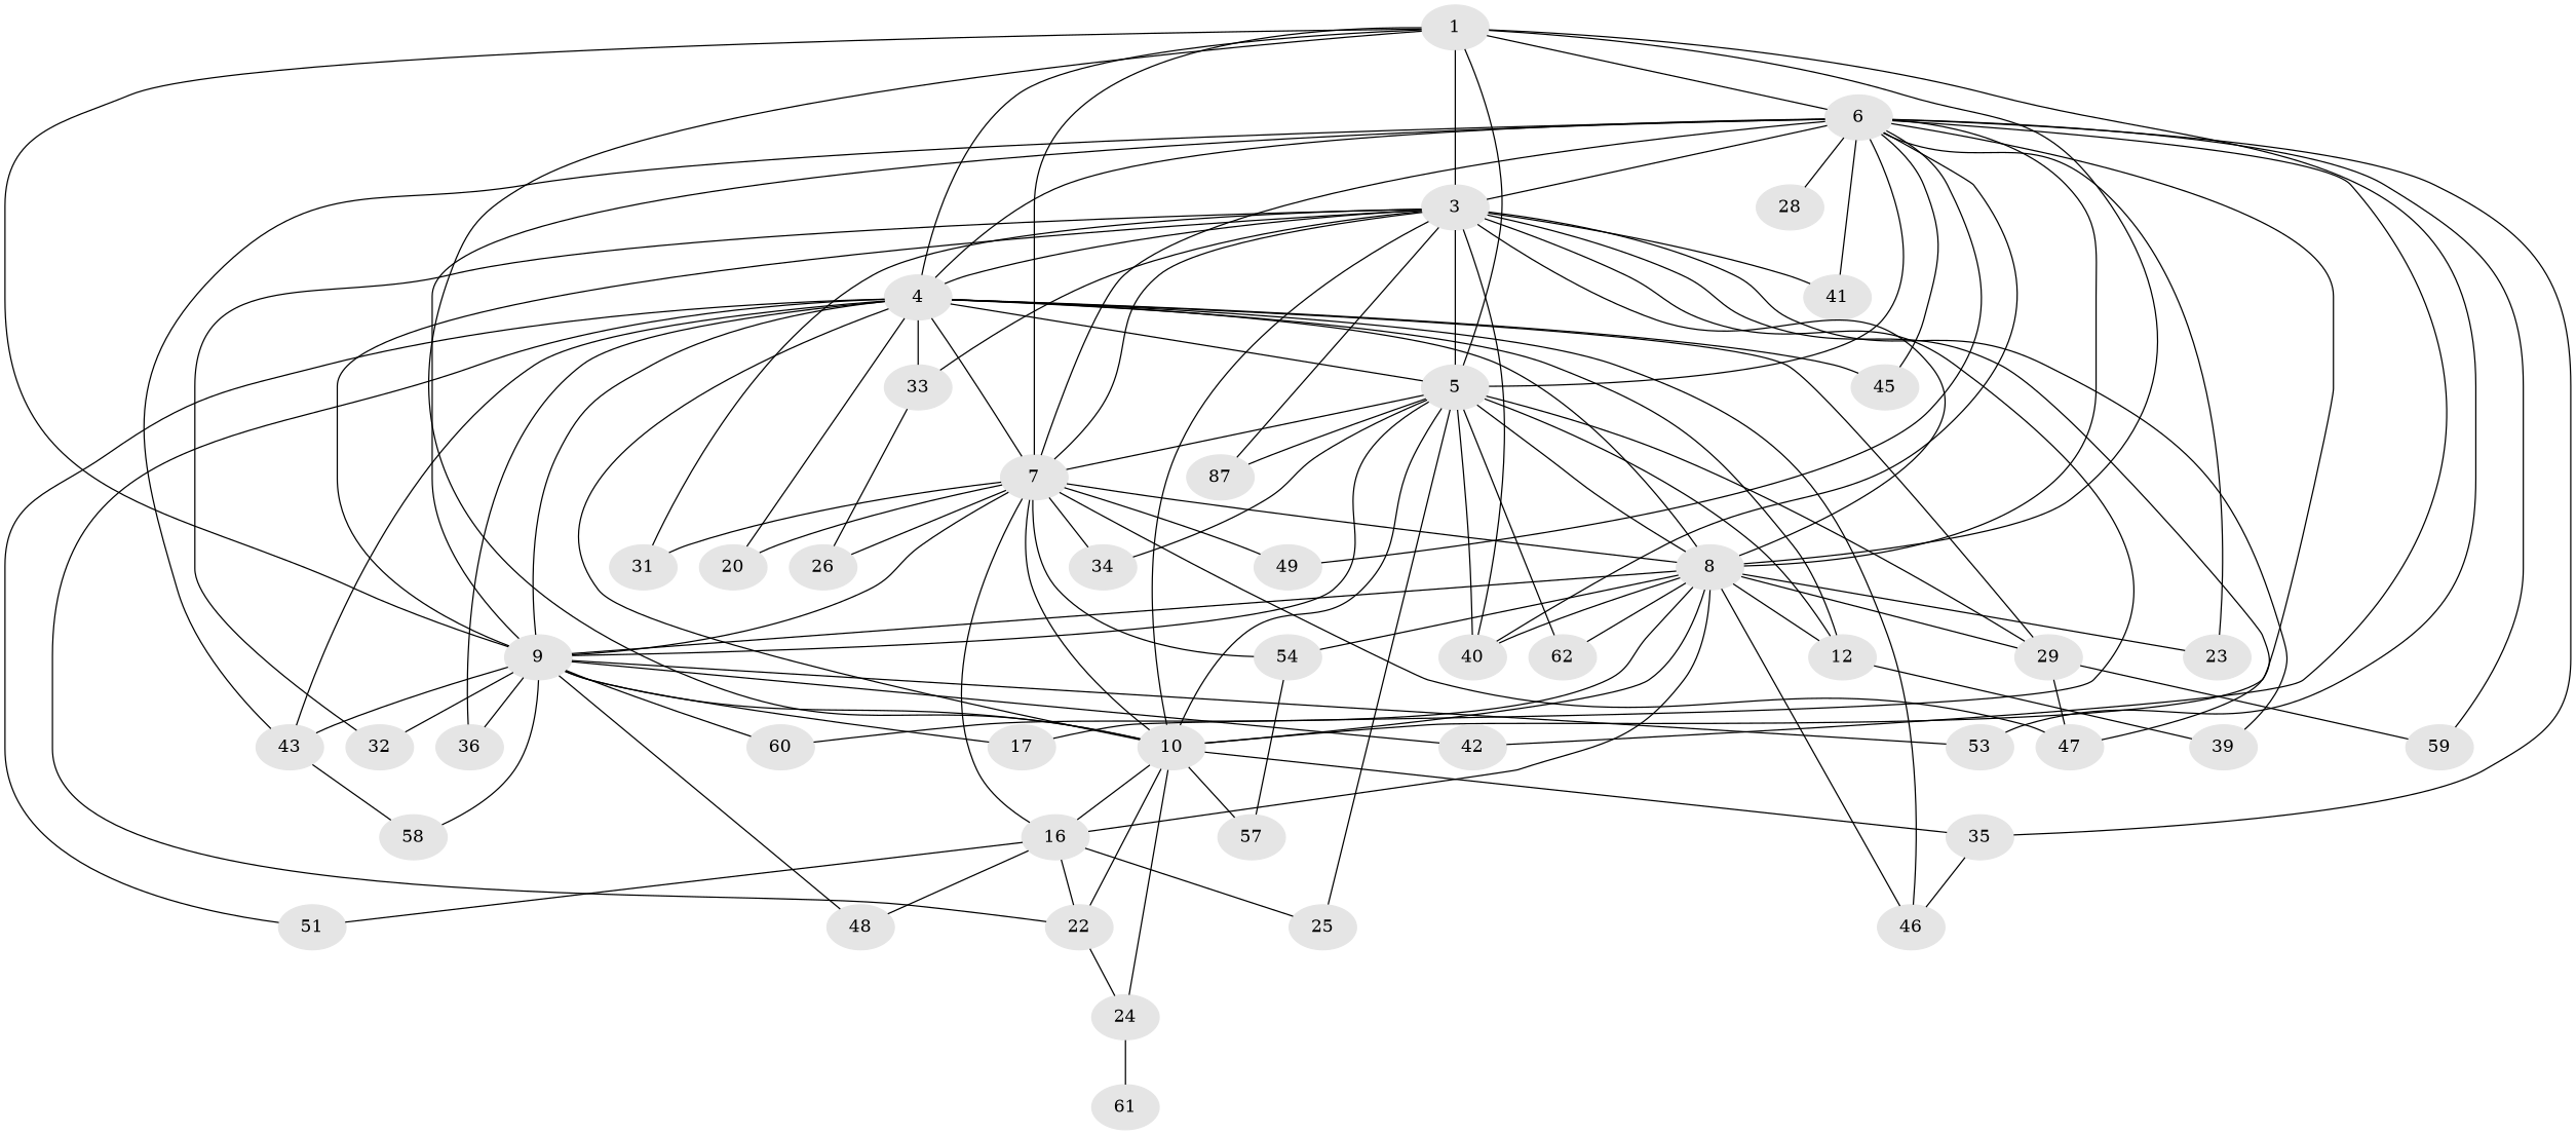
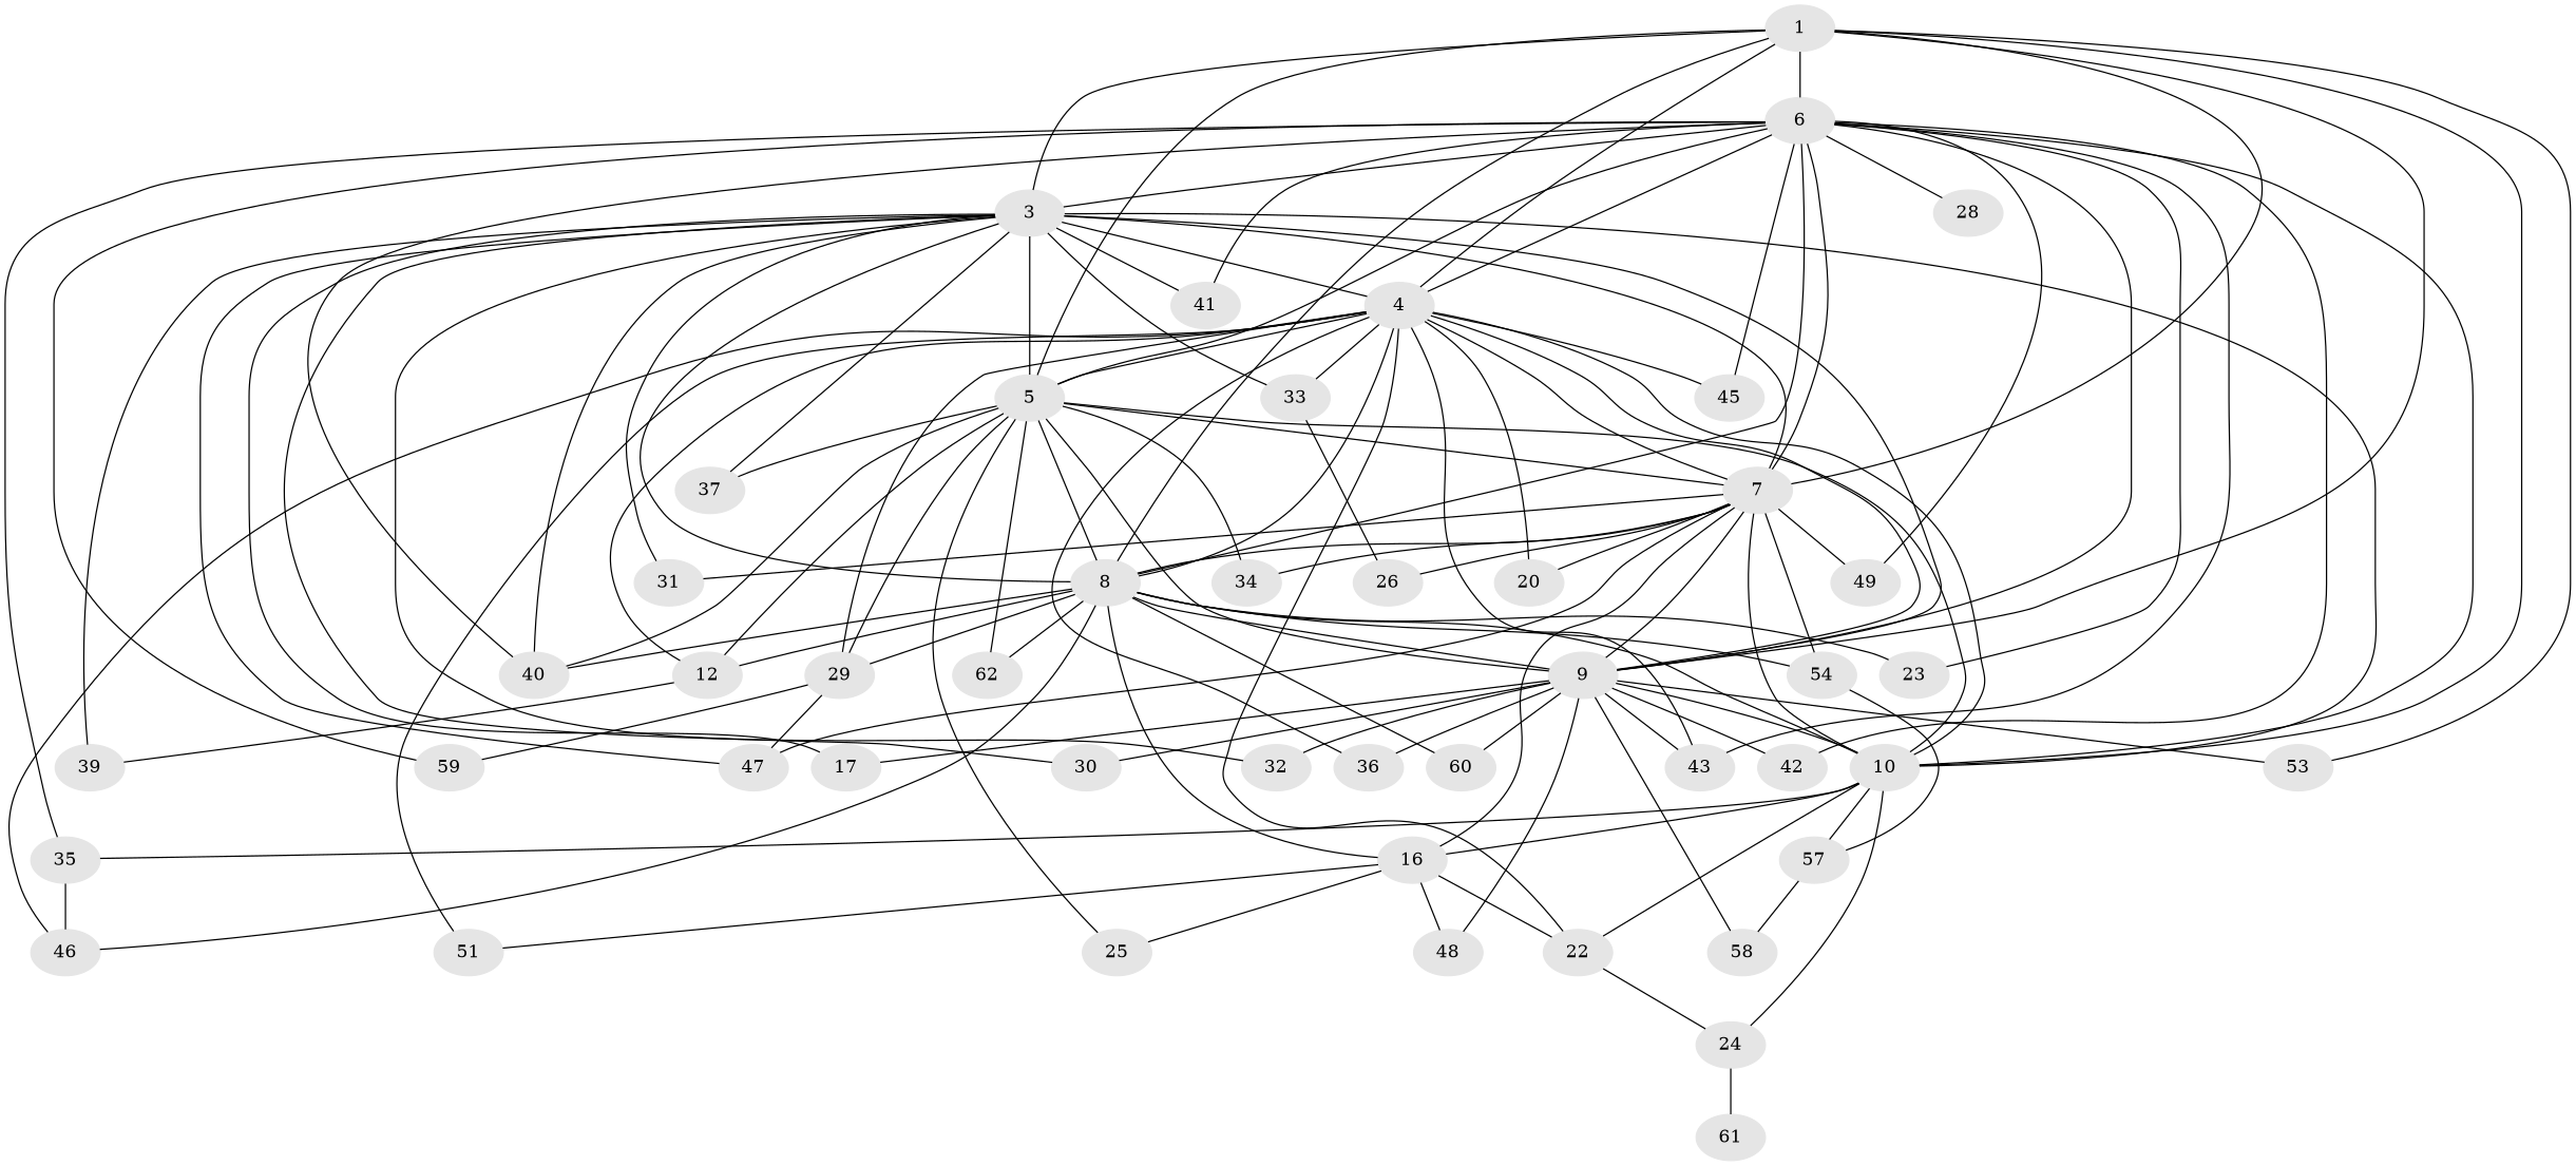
  graph {
    node [color=gray90 style=filled]
    1 [super="+11"]
    n2 [label=6 super="+6"]
    3 [super="+14"]
    4 [super="+21"]
    5 [super="+13"]
    7 [super="+50"]
    8 [super="+64"]
    9 [super="+15"]
    10 [super="+18"]
    53
    23
    28
    35
    40 [super="+42"]
    41
    43 [super="+55"]
    45
    49
    n19 [label=42 super="+63"]
    59
    17
+   30
    31
    32
    33
-   37 [label=87]
+   37
    39
    47 [super="+56"]
    12 [super="+26"]
    20
    22 [super="+38"]
    29 [super="+44"]
    36
    46 [super="+67"]
    51
    25
    34
    62
    16 [super="+19"]
    54
    n41 [label=26]
    60
    48
    58
    24
    57
    61
    1 -- n2 [weight=2]
    1 -- 3 [weight=2]
    1 -- 4
    1 -- 5
    1 -- 7
    1 -- 8
    1 -- 9
    1 -- 10
    1 -- 53
    n2 -- 3 [weight=2]
    n2 -- 4 [weight=2]
    n2 -- 5 [weight=2]
    n2 -- 7 [weight=2]
    n2 -- 8 [weight=2]
    n2 -- 9 [weight=2]
    n2 -- 10 [weight=2]
    n2 -- 23
    n2 -- 28 [weight=2]
    n2 -- 35
    n2 -- 40
    n2 -- 41
    n2 -- 43
    n2 -- 45
    n2 -- 49
    n2 -- n19
    n2 -- 59
    3 -- 4 [weight=2]
    3 -- 5 [weight=3]
    3 -- 7
    3 -- 8
    3 -- 9
    3 -- 10 [weight=2]
    3 -- 40
    3 -- 41
    3 -- 17
+   3 -- 30
    3 -- 31
    3 -- 32
    3 -- 33
    3 -- 37
    3 -- 39
    3 -- 47
    4 -- 5
    4 -- 7
    4 -- 8
    4 -- 9
    4 -- 10
    4 -- 43
    4 -- 45
    4 -- 33
    4 -- 12
    4 -- 20
    4 -- 22
    4 -- 29
    4 -- 36
    4 -- 46
    4 -- 51
    5 -- 7
    5 -- 8
    5 -- 9
    5 -- 10
    5 -- 40
    5 -- 37
    5 -- 12
    5 -- 29
    5 -- 25
    5 -- 34
    5 -- 62
    7 -- 8
    7 -- 9 [weight=2]
    7 -- 10
    7 -- 49
    7 -- 31
    7 -- 47
    7 -- 20
    7 -- 34
    7 -- 16
    7 -- 54
    7 -- n41
    8 -- 9
    8 -- 10
    8 -- 23
    8 -- 40
    8 -- 12
    8 -- 29
    8 -- 46
    8 -- 62
    8 -- 16
    8 -- 54
    8 -- 60
    9 -- 10
    9 -- 53
    9 -- 43
    9 -- n19 [weight=2]
    9 -- 17
+   9 -- 30
    9 -- 32
    9 -- 36
    9 -- 60
    9 -- 48
    9 -- 58
    10 -- 35
    10 -- 22
    10 -- 16
    10 -- 24
    10 -- 57
    35 -- 46
    33 -- n41
    12 -- 39
    22 -- 24
    29 -- 59
    29 -- 47
    16 -- 22
    16 -- 51
    16 -- 25
    16 -- 48
    54 -- 57
    24 -- 61
-   43 -- 58
+   57 -- 58
  }
